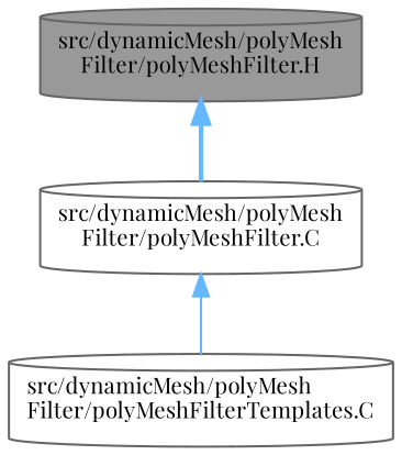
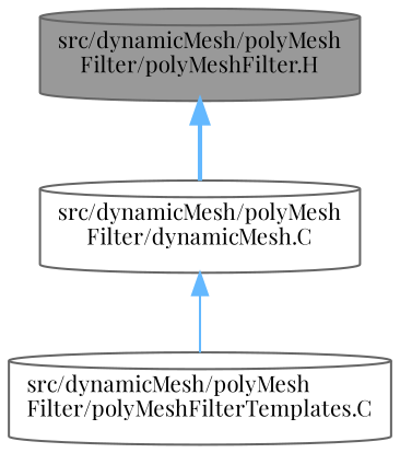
  digraph {
    fontname="Playfair Display"
    node [color=grey40 fillcolor=white fontname="Playfair Display" fontsize=10 shape=cylinder style=filled]
    edge [color=steelblue1 dir=back fontname="Playfair Display" fontsize=10 labelfontname=Helvetica labelfontsize=10]
    n1 [color=gray40 fillcolor=grey60 fontcolor=black height=0.2 label="src/dynamicMesh/polyMesh\lFilter/polyMeshFilter.H" width=0.4]
-   n2 [height=0.2 label="src/dynamicMesh/polyMesh\lFilter/polyMeshFilter.C" width=0.4]
+   n2 [height=0.2 label="src/dynamicMesh/polyMesh\lFilter/dynamicMesh.C" width=0.4]
    n3 [height=0.2 label="src/dynamicMesh/polyMesh\lFilter/polyMeshFilterTemplates.C" width=0.4]
    n1 -> n2 [style=bold]
    n2 -> n3 [style=solid]
  }
